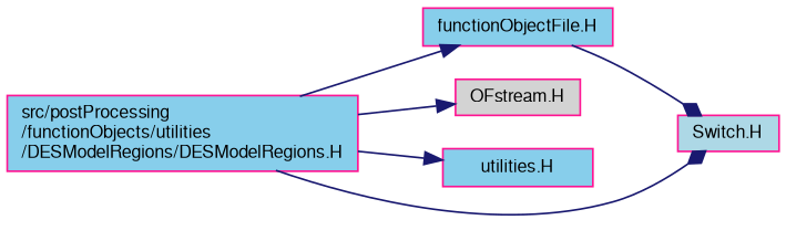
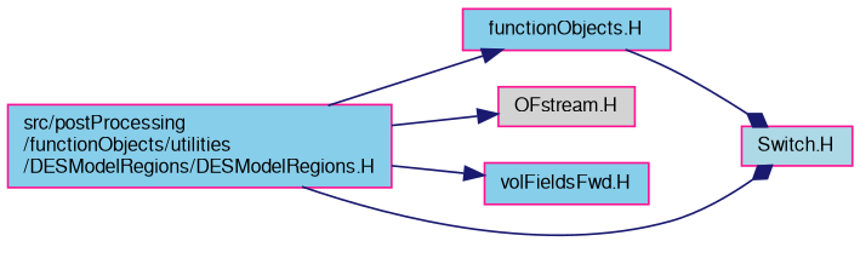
  digraph {
    rankdir=LR
    node [color=deeppink fillcolor=skyblue fontname=FreeSans fontsize=10 shape=record style=filled]
    edge [arrowhead=normal color=midnightblue fontname=FreeSans fontsize=10 labelfontname=FreeSans labelfontsize=10 style=solid]
    n1 [fontcolor=black height=0.2 label="src/postProcessing\l/functionObjects/utilities\l/DESModelRegions/DESModelRegions.H" width=0.4]
-   n2 [height=0.2 label="functionObjectFile.H" width=0.4]
+   n2 [height=0.2 label="functionObjects.H" width=0.4]
    n3 [fillcolor=lightgrey height=0.2 label="OFstream.H" width=0.4]
-   n4 [height=0.2 label="utilities.H" width=0.4]
+   n4 [height=0.2 label="volFieldsFwd.H" width=0.4]
    n5 [fillcolor=lightblue height=0.2 label="Switch.H" width=0.4]
    n1 -> n2
    n1 -> n3
    n1 -> n4
    n1 -> n5 [arrowhead=diamond]
    n2 -> n5 [arrowhead=diamond]
  }
